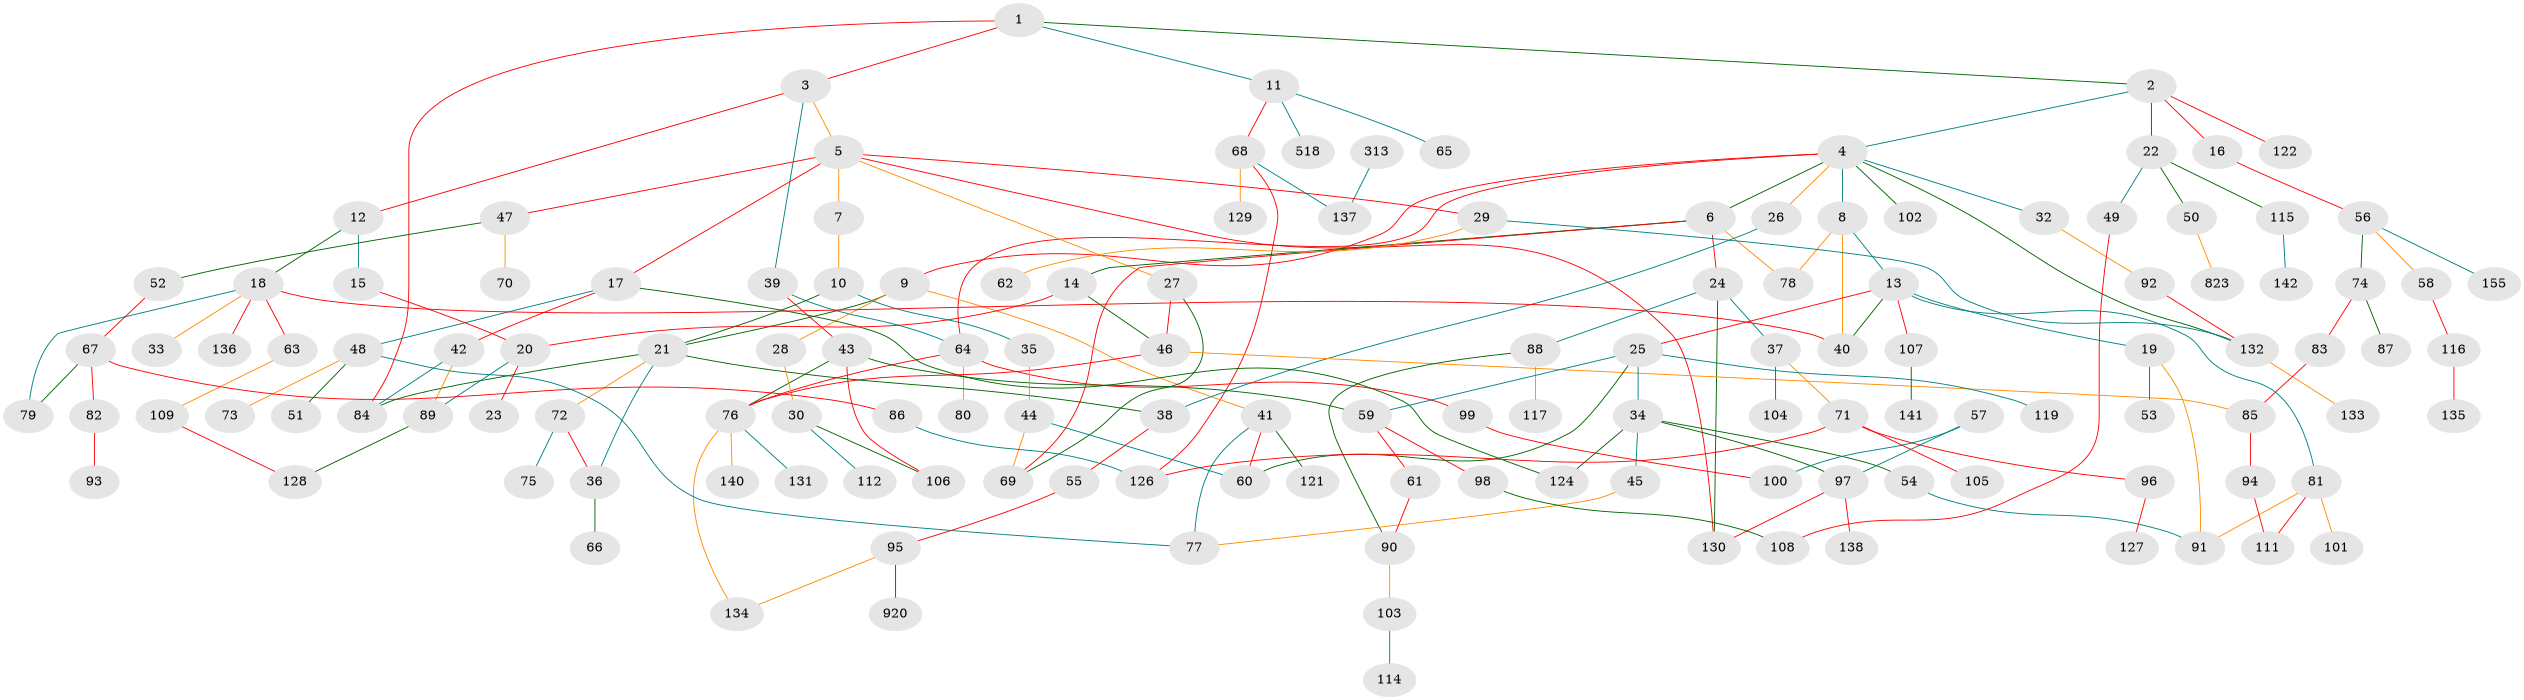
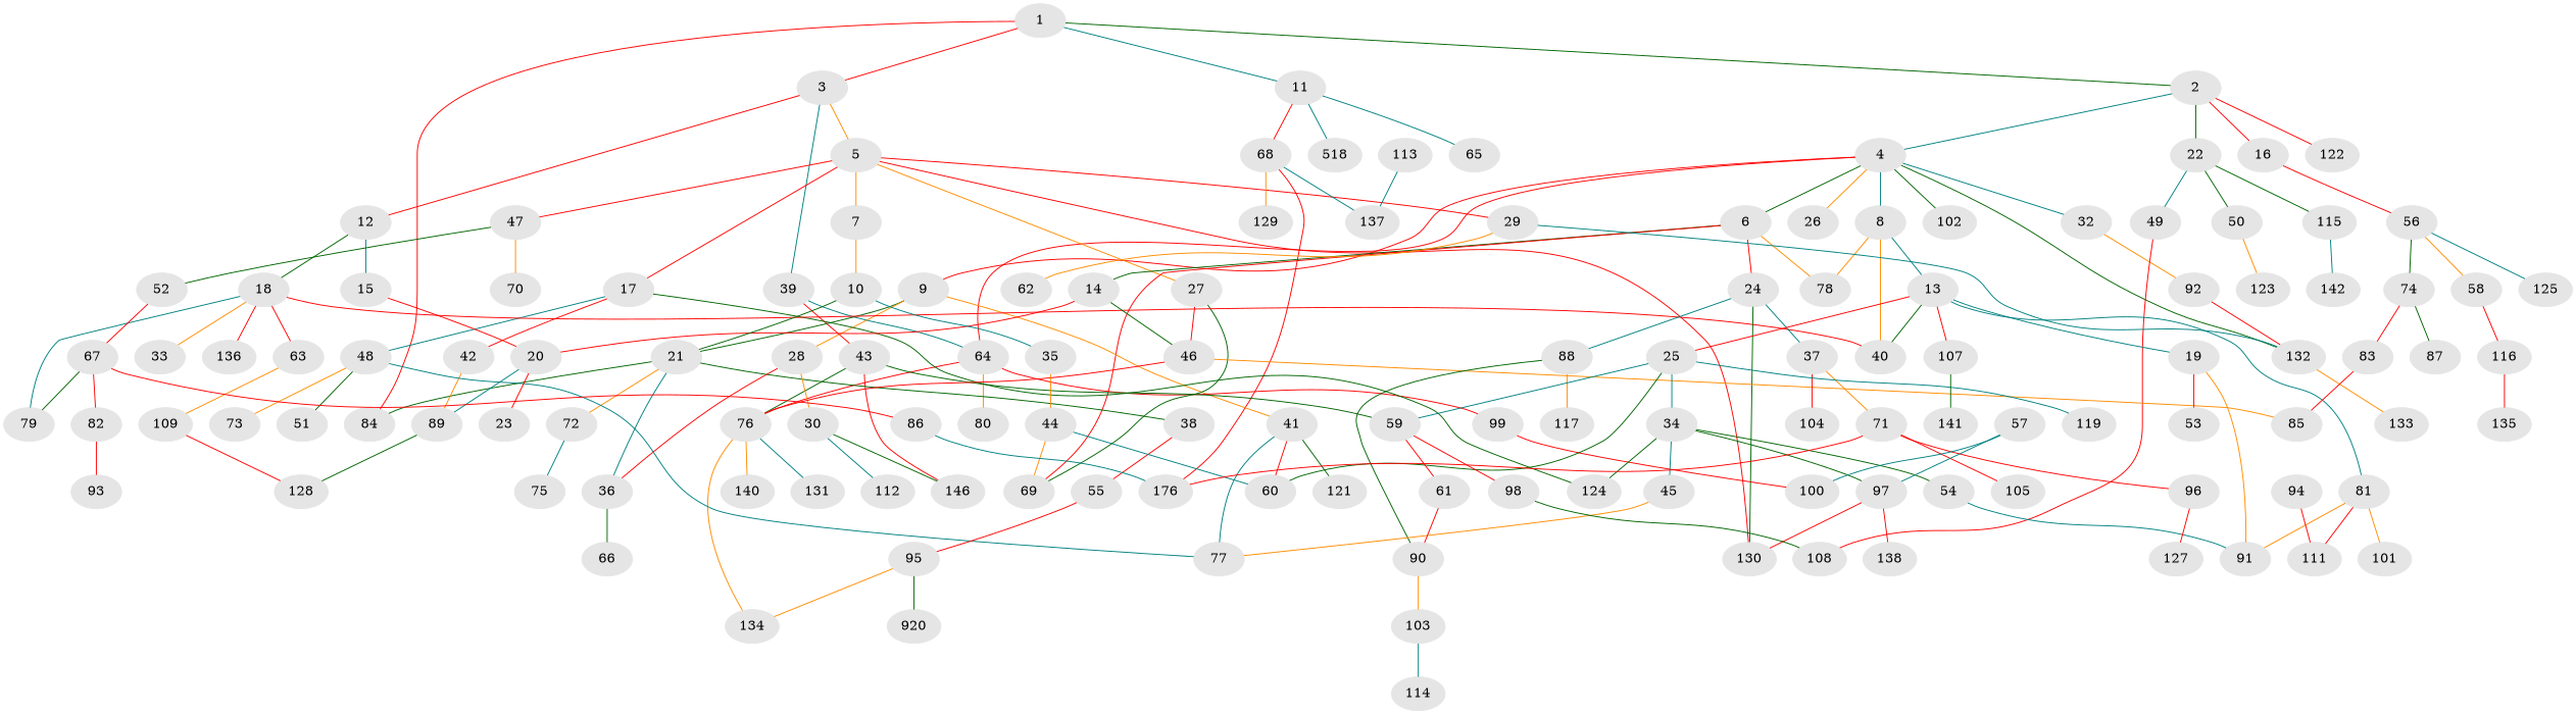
  graph {
    node [color=gray90 style=filled]
    edge [color=red]
    1
    2
    3
    11
    84
    4
    16
    22
    122
    5
    12
    39
    65
    68
    n15 [label=518]
    6
    8
    9
    26
    32
    64
    102
    132
    56
    49
    50
    115
    7
    17
    27
    29
    47
    130
    15
    18
    43
    14
    24
    69
    78
    13
    40
    21
    28
    41
    38
    92
    76
    80
    99
    133
    10
    42
    48
    124
    46
    62
    52
    70
    20
    37
    88
    54
    91
    35
    19
    25
    81
    107
    36
    72
    30
    60
    77
    121
    44
-   126
+   126 [label=176]
    129
    137
    33
    63
    79
    136
    53
    34
    59
    119
    101
    111
    141
    23
    89
    85
    58
    74
-   125 [label=155]
+   125
    51
    73
    109
    128
    66
    55
    75
    108
-   123 [label=823]
+   123
    142
    71
    104
    90
    117
    45
    97
    61
    98
-   106
+   106 [label=146]
    112
    57
    100
    96
    105
    95
    131
    134
    140
    94
    67
    82
    86
    n129 [label=920]
    116
    83
    87
    138
    135
    103
    93
-   113 [label=313]
+   113
    127
    114
    1 -- 2 [color=darkgreen]
    1 -- 3
    1 -- 11 [color=teal]
    1 -- 84
    2 -- 4 [color=teal]
    2 -- 16
    2 -- 22 [color=darkgreen]
    2 -- 122
    3 -- 5 [color=darkorange]
    3 -- 12
    3 -- 39 [color=teal]
    11 -- 65 [color=teal]
    11 -- 68
    11 -- n15 [color=teal]
    4 -- 6 [color=darkgreen]
    4 -- 8 [color=teal]
    4 -- 9
    4 -- 26 [color=darkorange]
    4 -- 32 [color=teal]
    4 -- 64
    4 -- 102 [color=darkgreen]
    4 -- 132 [color=darkgreen]
    16 -- 56
    22 -- 49 [color=teal]
    22 -- 50 [color=darkgreen]
    22 -- 115 [color=darkgreen]
    5 -- 7 [color=darkorange]
    5 -- 17
    5 -- 27 [color=darkorange]
    5 -- 29
    5 -- 47
    5 -- 130
    12 -- 15 [color=teal]
    12 -- 18 [color=darkgreen]
    39 -- 64 [color=teal]
    39 -- 43
    68 -- 126
    68 -- 129 [color=darkorange]
    68 -- 137 [color=teal]
    6 -- 14 [color=darkgreen]
    6 -- 24
    6 -- 69
    6 -- 78 [color=darkorange]
    8 -- 78 [color=darkorange]
    8 -- 13 [color=teal]
    8 -- 40 [color=darkorange]
    9 -- 21 [color=darkgreen]
    9 -- 28 [color=darkorange]
    9 -- 41 [color=darkorange]
-   26 -- 38 [color=teal]
    32 -- 92 [color=darkorange]
    64 -- 76
    64 -- 80 [color=darkorange]
    64 -- 99
    132 -- 133 [color=darkorange]
    56 -- 58 [color=darkorange]
    56 -- 74 [color=darkgreen]
    56 -- 125 [color=teal]
    49 -- 108
    50 -- 123 [color=darkorange]
    115 -- 142 [color=teal]
    7 -- 10 [color=darkorange]
    17 -- 42
    17 -- 48 [color=teal]
    17 -- 124 [color=darkgreen]
    27 -- 69 [color=darkgreen]
    27 -- 46
    29 -- 132 [color=teal]
    29 -- 62 [color=darkorange]
    47 -- 52 [color=darkgreen]
    47 -- 70 [color=darkorange]
    15 -- 20
    18 -- 40
    18 -- 33 [color=darkorange]
    18 -- 63
    18 -- 79 [color=teal]
    18 -- 136
    43 -- 76 [color=darkgreen]
    43 -- 59 [color=darkgreen]
    43 -- 106
    14 -- 46 [color=darkgreen]
    14 -- 20
    24 -- 130 [color=darkgreen]
    24 -- 37 [color=teal]
    24 -- 88 [color=teal]
    13 -- 40 [color=darkgreen]
    13 -- 19 [color=teal]
    13 -- 25
    13 -- 81 [color=teal]
    13 -- 107
    21 -- 84 [color=darkgreen]
    21 -- 38 [color=darkgreen]
    21 -- 36 [color=teal]
    21 -- 72 [color=darkorange]
-   72 -- 36
+   28 -- 36
    28 -- 30 [color=darkorange]
    41 -- 60
    41 -- 77 [color=teal]
    41 -- 121 [color=darkgreen]
    38 -- 55
    92 -- 132
    76 -- 131 [color=teal]
    76 -- 134 [color=darkorange]
    76 -- 140 [color=darkorange]
    99 -- 100
    10 -- 21 [color=darkgreen]
    10 -- 35 [color=teal]
-   42 -- 84 [color=teal]
    42 -- 89 [color=darkorange]
    48 -- 77 [color=teal]
    48 -- 51 [color=darkgreen]
    48 -- 73 [color=darkorange]
    46 -- 76
    46 -- 85 [color=darkorange]
    52 -- 67
    20 -- 23
    20 -- 89 [color=teal]
    37 -- 71 [color=darkorange]
    37 -- 104
    88 -- 90 [color=darkgreen]
    88 -- 117 [color=darkorange]
    54 -- 91 [color=teal]
    35 -- 44 [color=darkorange]
    19 -- 91 [color=darkorange]
    19 -- 53
    25 -- 60 [color=darkgreen]
    25 -- 34 [color=teal]
    25 -- 59 [color=teal]
    25 -- 119 [color=teal]
    81 -- 91 [color=darkorange]
    81 -- 101 [color=darkorange]
    81 -- 111
    107 -- 141 [color=darkgreen]
    36 -- 66 [color=darkgreen]
    72 -- 75 [color=teal]
    30 -- 106 [color=darkgreen]
    30 -- 112 [color=teal]
    44 -- 69 [color=darkorange]
    44 -- 60 [color=teal]
    63 -- 109 [color=darkorange]
    34 -- 124 [color=darkgreen]
    34 -- 54 [color=darkgreen]
    34 -- 45 [color=teal]
    34 -- 97 [color=darkgreen]
    59 -- 61
    59 -- 98
    89 -- 128 [color=darkgreen]
-   85 -- 94
    58 -- 116
    74 -- 83
    74 -- 87 [color=darkgreen]
    109 -- 128
    55 -- 95
    71 -- 126
    71 -- 96
    71 -- 105
    90 -- 103 [color=darkorange]
    45 -- 77 [color=darkorange]
    97 -- 130
    97 -- 138
    61 -- 90
    98 -- 108 [color=darkgreen]
    57 -- 97 [color=teal]
    57 -- 100 [color=teal]
    96 -- 127
    95 -- 134 [color=darkorange]
    95 -- n129 [color=darkgreen]
    94 -- 111
    67 -- 79 [color=darkgreen]
    67 -- 82
    67 -- 86
    82 -- 93
    86 -- 126 [color=teal]
    116 -- 135
    83 -- 85
    103 -- 114 [color=teal]
    113 -- 137 [color=teal]
  }
